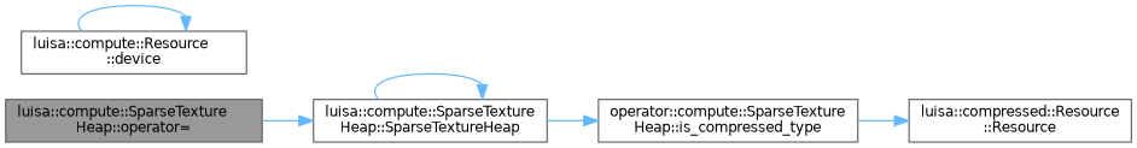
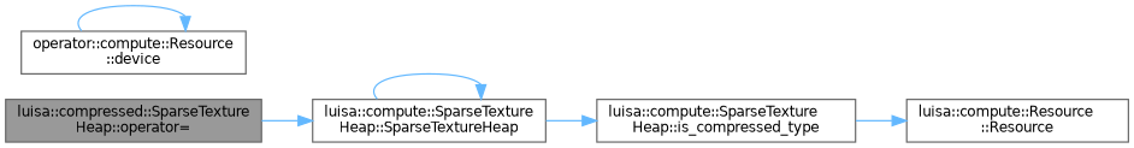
  digraph {
    rankdir=LR
    node [color=grey40 fillcolor=white fontname=Helvetica fontsize=10 shape=box style=filled]
    edge [color=steelblue1 fontname=Helvetica fontsize=10 labelfontname=Helvetica labelfontsize=10 style=solid]
-   n1 [color=gray40 fillcolor=grey60 fontcolor=black height=0.2 label="luisa::compute::SparseTexture\lHeap::operator=" width=0.4]
+   n1 [color=gray40 fillcolor=grey60 fontcolor=black height=0.2 label="luisa::compressed::SparseTexture\lHeap::operator=" width=0.4]
    n2 [height=0.2 label="luisa::compute::SparseTexture\lHeap::SparseTextureHeap" width=0.4]
-   n3 [height=0.2 label="operator::compute::SparseTexture\lHeap::is_compressed_type" width=0.4]
-   n4 [height=0.2 label="luisa::compute::Resource\l::device" width=0.4]
-   n5 [height=0.2 label="luisa::compressed::Resource\l::Resource" width=0.4]
+   n3 [height=0.2 label="luisa::compute::SparseTexture\lHeap::is_compressed_type" width=0.4]
+   n4 [height=0.2 label="operator::compute::Resource\l::device" width=0.4]
+   n5 [height=0.2 label="luisa::compute::Resource\l::Resource" width=0.4]
    n1 -> n2
    n2 -> n2
    n2 -> n3
    n3 -> n5
    n4 -> n4
  }
